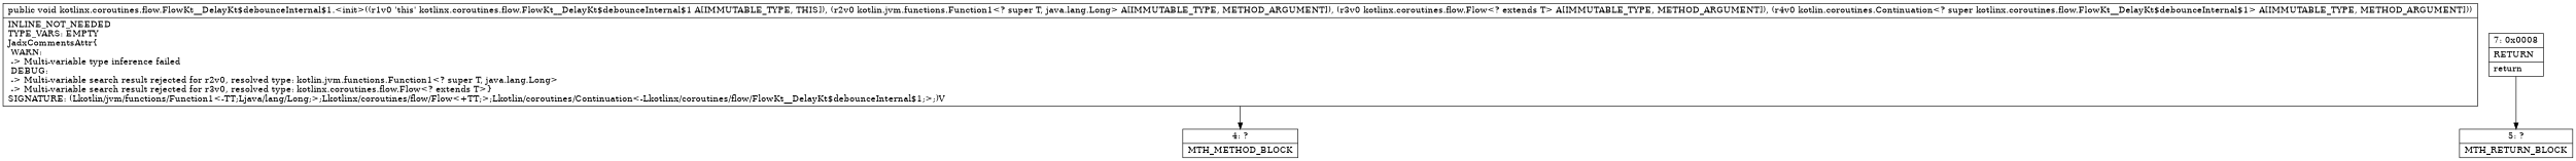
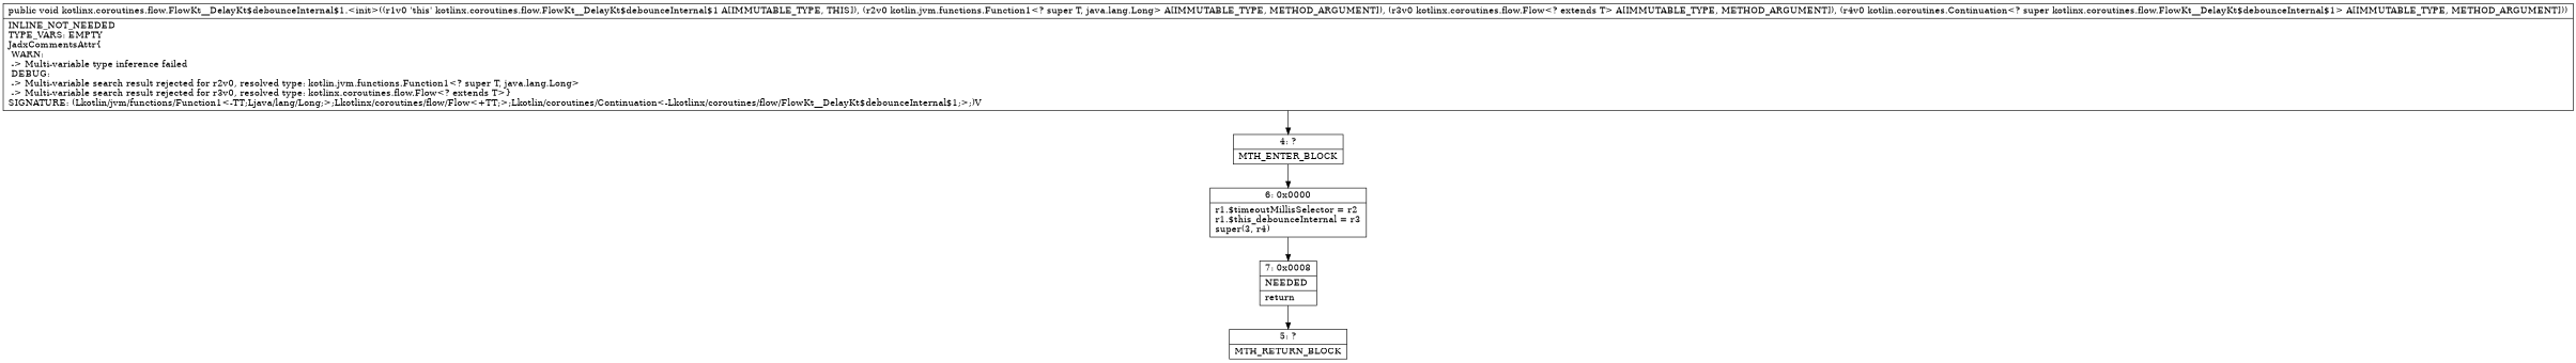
  digraph {
    node [shape=record]
-   n1 [label="{4\:\ ?|MTH_METHOD_BLOCK\l}"]
-   n3 [label="{7\:\ 0x0008|RETURN\l|return\l}"]
+   n1 [label="{4\:\ ?|MTH_ENTER_BLOCK\l}"]
+   n2 [label="{6\:\ 0x0000|r1.$timeoutMillisSelector = r2\lr1.$this_debounceInternal = r3\lsuper(3, r4)\l}"]
+   n3 [label="{7\:\ 0x0008|NEEDED\l|return\l}"]
    n4 [label="{5\:\ ?|MTH_RETURN_BLOCK\l}"]
    n5 [label="{public void kotlinx.coroutines.flow.FlowKt__DelayKt$debounceInternal$1.\<init\>((r1v0 'this' kotlinx.coroutines.flow.FlowKt__DelayKt$debounceInternal$1 A[IMMUTABLE_TYPE, THIS]), (r2v0 kotlin.jvm.functions.Function1\<? super T, java.lang.Long\> A[IMMUTABLE_TYPE, METHOD_ARGUMENT]), (r3v0 kotlinx.coroutines.flow.Flow\<? extends T\> A[IMMUTABLE_TYPE, METHOD_ARGUMENT]), (r4v0 kotlin.coroutines.Continuation\<? super kotlinx.coroutines.flow.FlowKt__DelayKt$debounceInternal$1\> A[IMMUTABLE_TYPE, METHOD_ARGUMENT]))  | INLINE_NOT_NEEDED\lTYPE_VARS: EMPTY\lJadxCommentsAttr\{\l WARN: \l \-\> Multi\-variable type inference failed\l DEBUG: \l \-\> Multi\-variable search result rejected for r2v0, resolved type: kotlin.jvm.functions.Function1\<? super T, java.lang.Long\>\l \-\> Multi\-variable search result rejected for r3v0, resolved type: kotlinx.coroutines.flow.Flow\<? extends T\>\}\lSIGNATURE: (Lkotlin\/jvm\/functions\/Function1\<\-TT;Ljava\/lang\/Long;\>;Lkotlinx\/coroutines\/flow\/Flow\<+TT;\>;Lkotlin\/coroutines\/Continuation\<\-Lkotlinx\/coroutines\/flow\/FlowKt__DelayKt$debounceInternal$1;\>;)V\l}"]
+   n1 -> n2
+   n2 -> n3
    n3 -> n4
    n5 -> n1
  }
